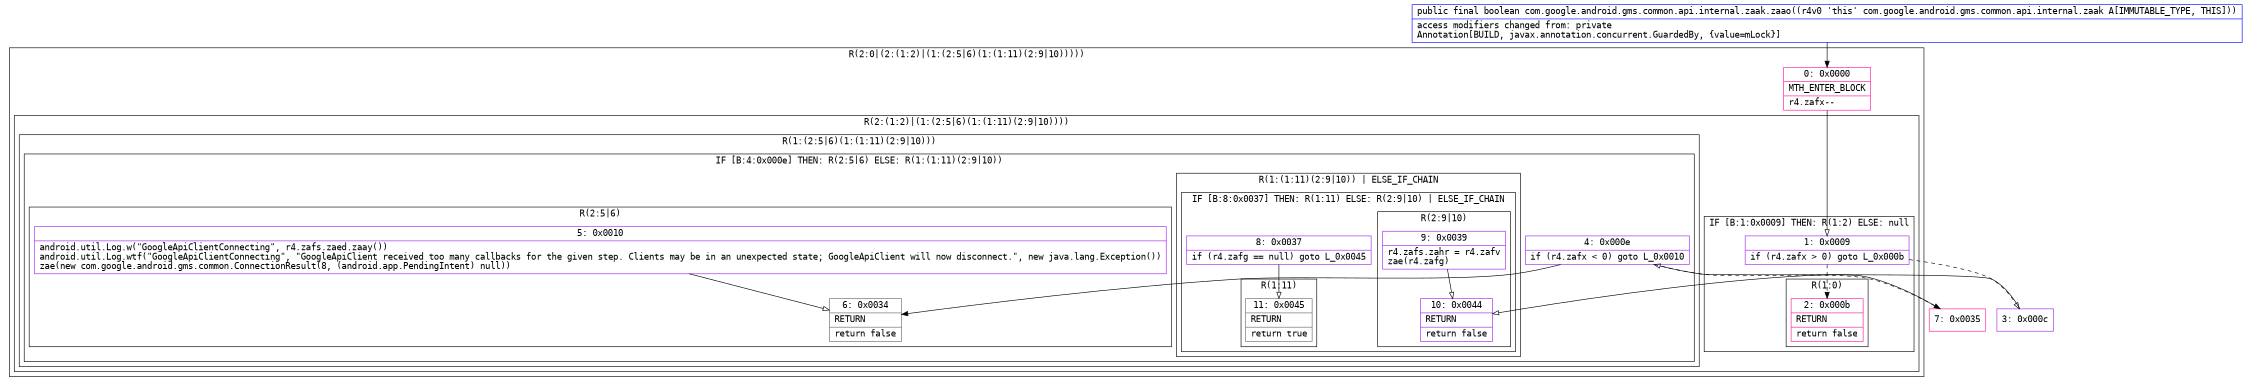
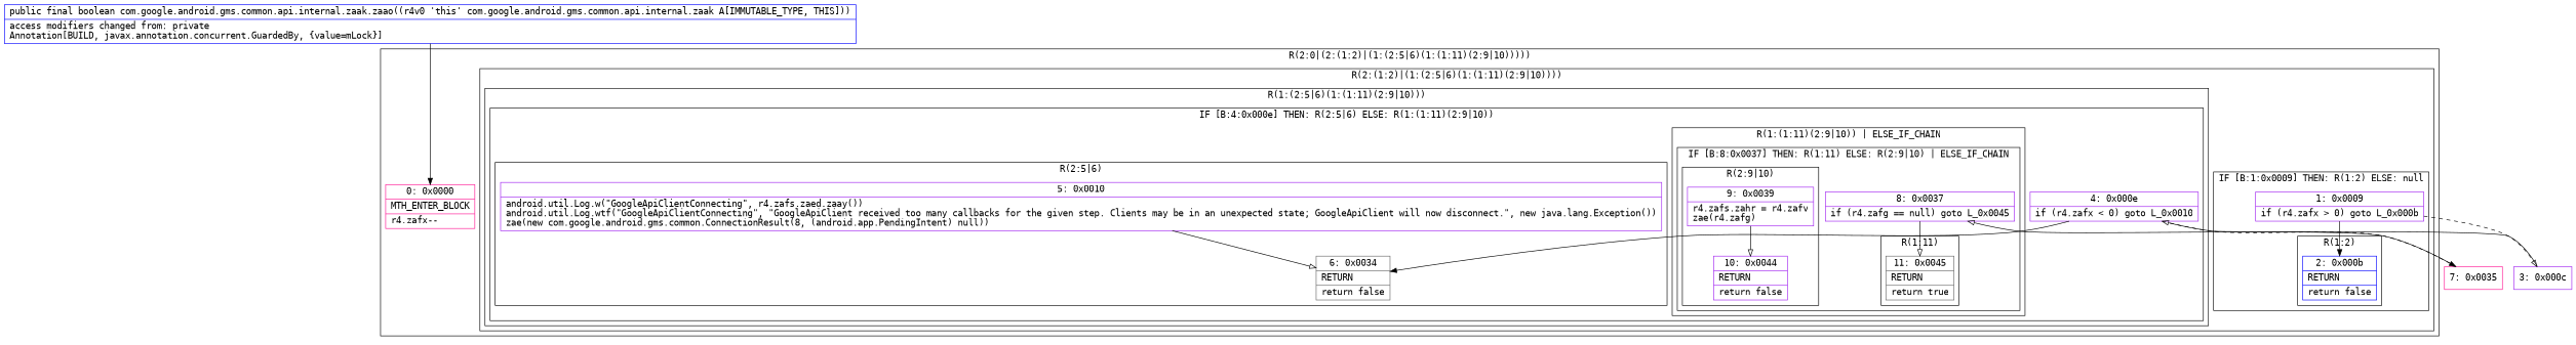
  digraph {
    fontname="DejaVu Sans Mono"
    node [color=purple fontname="DejaVu Sans Mono" shape=record]
    edge [arrowhead=onormal fontname="DejaVu Sans Mono"]
-   n1 [color=deeppink label="{2\:\ 0x000b|RETURN\l|return false\l}"]
+   n1 [color=blue label="{2\:\ 0x000b|RETURN\l|return false\l}"]
    n2 [label="{1\:\ 0x0009|if (r4.zafx \> 0) goto L_0x000b\l}"]
    n3 [label="{5\:\ 0x0010|android.util.Log.w(\"GoogleApiClientConnecting\", r4.zafs.zaed.zaay())\landroid.util.Log.wtf(\"GoogleApiClientConnecting\", \"GoogleApiClient received too many callbacks for the given step. Clients may be in an unexpected state; GoogleApiClient will now disconnect.\", new java.lang.Exception())\lzae(new com.google.android.gms.common.ConnectionResult(8, (android.app.PendingIntent) null))\l}"]
    n4 [color=gray40 label="{6\:\ 0x0034|RETURN\l|return false\l}"]
    n5 [color=gray40 label="{11\:\ 0x0045|RETURN\l|return true\l}"]
    n6 [label="{9\:\ 0x0039|r4.zafs.zahr = r4.zafv\lzae(r4.zafg)\l}"]
    n7 [label="{10\:\ 0x0044|RETURN\l|return false\l}"]
    n8 [label="{8\:\ 0x0037|if (r4.zafg == null) goto L_0x0045\l}"]
    n9 [label="{4\:\ 0x000e|if (r4.zafx \< 0) goto L_0x0010\l}"]
    n10 [color=deeppink label="{0\:\ 0x0000|MTH_ENTER_BLOCK\l|r4.zafx\-\-\l}"]
    n11 [label="{3\:\ 0x000c}"]
    n12 [color=deeppink label="{7\:\ 0x0035}"]
    n13 [color=blue label="{public final boolean com.google.android.gms.common.api.internal.zaak.zaao((r4v0 'this' com.google.android.gms.common.api.internal.zaak A[IMMUTABLE_TYPE, THIS]))  | access modifiers changed from: private\lAnnotation[BUILD, javax.annotation.concurrent.GuardedBy, \{value=mLock\}]\l}"]
    subgraph cluster_1 {
      label="R(2:0|(2:(1:2)|(1:(2:5|6)(1:(1:11)(2:9|10)))))"
      n10
      subgraph cluster_2 {
        label="R(2:(1:2)|(1:(2:5|6)(1:(1:11)(2:9|10))))"
        subgraph cluster_3 {
          label="IF [B:1:0x0009] THEN: R(1:2) ELSE: null"
          n2
          subgraph cluster_4 {
-           label="R(1:0)"
+           label="R(1:2)"
            n1
          }
        }
        subgraph cluster_5 {
          label="R(1:(2:5|6)(1:(1:11)(2:9|10)))"
          subgraph cluster_6 {
            label="IF [B:4:0x000e] THEN: R(2:5|6) ELSE: R(1:(1:11)(2:9|10))"
            n9
            subgraph cluster_7 {
              label="R(2:5|6)"
              n3
              n4
            }
            subgraph cluster_8 {
              label="R(1:(1:11)(2:9|10)) | ELSE_IF_CHAIN\l"
              subgraph cluster_9 {
                label="IF [B:8:0x0037] THEN: R(1:11) ELSE: R(2:9|10) | ELSE_IF_CHAIN\l"
                n8
                subgraph cluster_10 {
                  label="R(1:11)"
                  n5
                }
                subgraph cluster_11 {
                  label="R(2:9|10)"
                  n6
                  n7
                }
              }
            }
          }
        }
      }
    }
-   n2 -> n1 [arrowhead=normal style=dashed]
+   n2 -> n1 [arrowhead=normal]
    n2 -> n11 [style=dashed]
    n3 -> n4
    n6 -> n7
    n8 -> n5
    n9 -> n4 [arrowhead=normal]
    n9 -> n12 [arrowhead=normal style=dashed]
-   n10 -> n2
    n11 -> n9
-   n12 -> n7
+   n12 -> n8
    n13 -> n10 [arrowhead=normal]
  }
